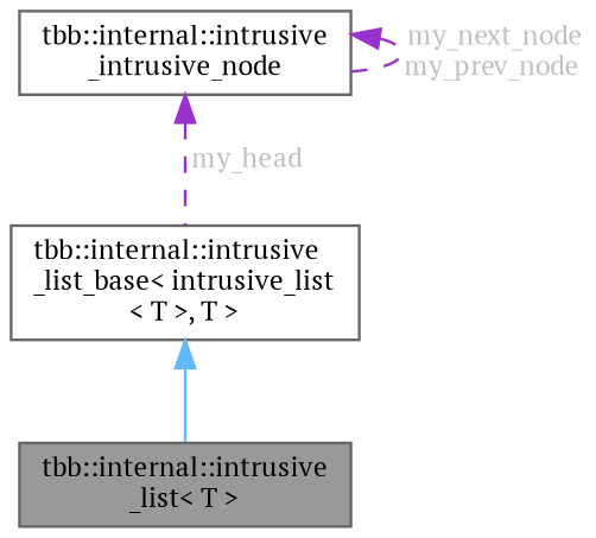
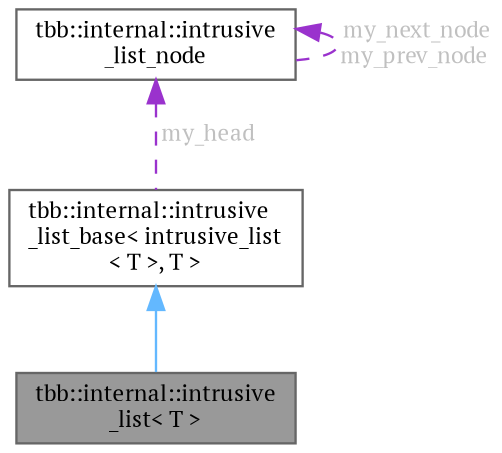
  digraph {
    fontname="PT Serif"
    node [color=gray40 fillcolor=white fontname="PT Serif" fontsize=10 shape=box style=filled]
    edge [color=darkorchid3 dir=back fontname="PT Serif" fontsize=10 labelfontname=Helvetica labelfontsize=10 style=dashed fontcolor=grey]
    n1 [fillcolor=grey60 fontcolor=black height=0.2 label="tbb::internal::intrusive\l_list\< T \>" width=0.4]
    n2 [height=0.2 label="tbb::internal::intrusive\l_list_base\< intrusive_list\l\< T \>, T \>" width=0.4]
-   n3 [height=0.2 label="tbb::internal::intrusive\l_intrusive_node" width=0.4]
+   n3 [height=0.2 label="tbb::internal::intrusive\l_list_node" width=0.4]
    n2 -> n1 [color=steelblue1 style=solid fontcolor=""]
    n3 -> n2 [label=" my_head"]
    n3 -> n3 [label=" my_next_node\nmy_prev_node"]
  }
